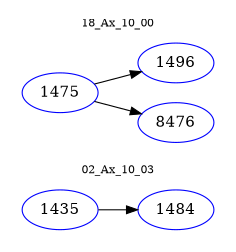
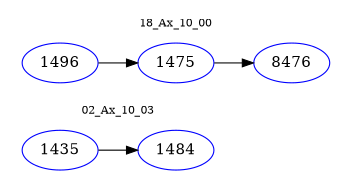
  digraph {
    rankdir=LR
    node [color=blue]
    edge [color=black]
    n1 [label=1435]
    n2 [label=1484]
    n3 [label=1475]
    n4 [label=8476]
    n5 [label=1496]
    subgraph cluster_1 {
      color=white
      fontsize=10
      label="02_Ax_10_03"
      n1
      n2
    }
    subgraph cluster_2 {
      color=white
      fontsize=10
      label="18_Ax_10_00"
      n3
      n4
      n5
    }
    n1 -> n2
    n3 -> n4
-   n3 -> n5
+   n5 -> n3
  }
